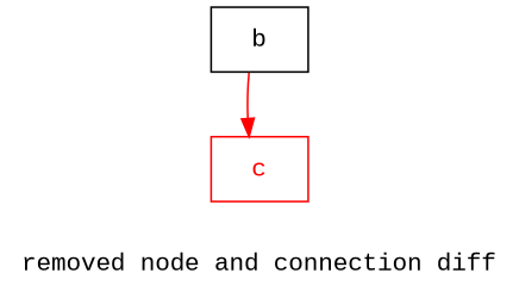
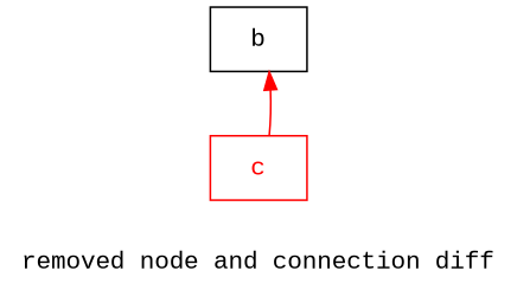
  digraph {
    bgcolor="#ffffff"
    fontcolor="#000000"
    fontname="Courier New"
    label="removed node and connection diff"
    node [fontname="Courier New" shape=rectangle]
    n1 [color="#000000" fontcolor="#000000" label=b]
    n2 [color="#ff0000" fontcolor="#ff0000" label=c]
-   n1 -> n2 [color="#ff0000"]
+   n2 -> n1 [color="#ff0000"]
  }
